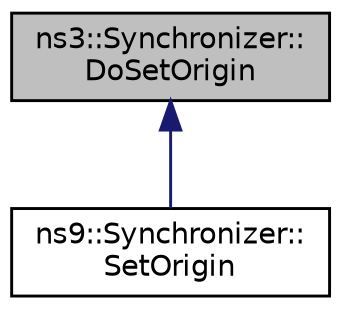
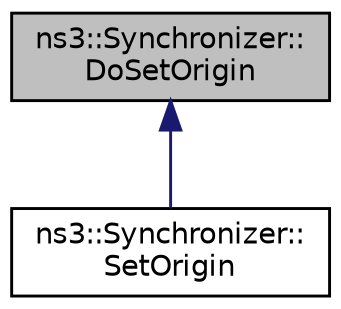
  digraph {
    rankdir=TB
    node [color=black fontname=Helvetica fontsize=10 shape=record style=filled]
    n1 [fillcolor=grey75 fontcolor=black height=0.2 label="ns3::Synchronizer::\lDoSetOrigin" width=0.4]
-   n2 [fillcolor=white height=0.2 label="ns9::Synchronizer::\lSetOrigin" width=0.4]
+   n2 [fillcolor=white height=0.2 label="ns3::Synchronizer::\lSetOrigin" width=0.4]
    n1 -> n2 [color=midnightblue dir=back fontname=Helvetica fontsize=10 labelfontname=Helvetica labelfontsize=10 style=solid]
  }
